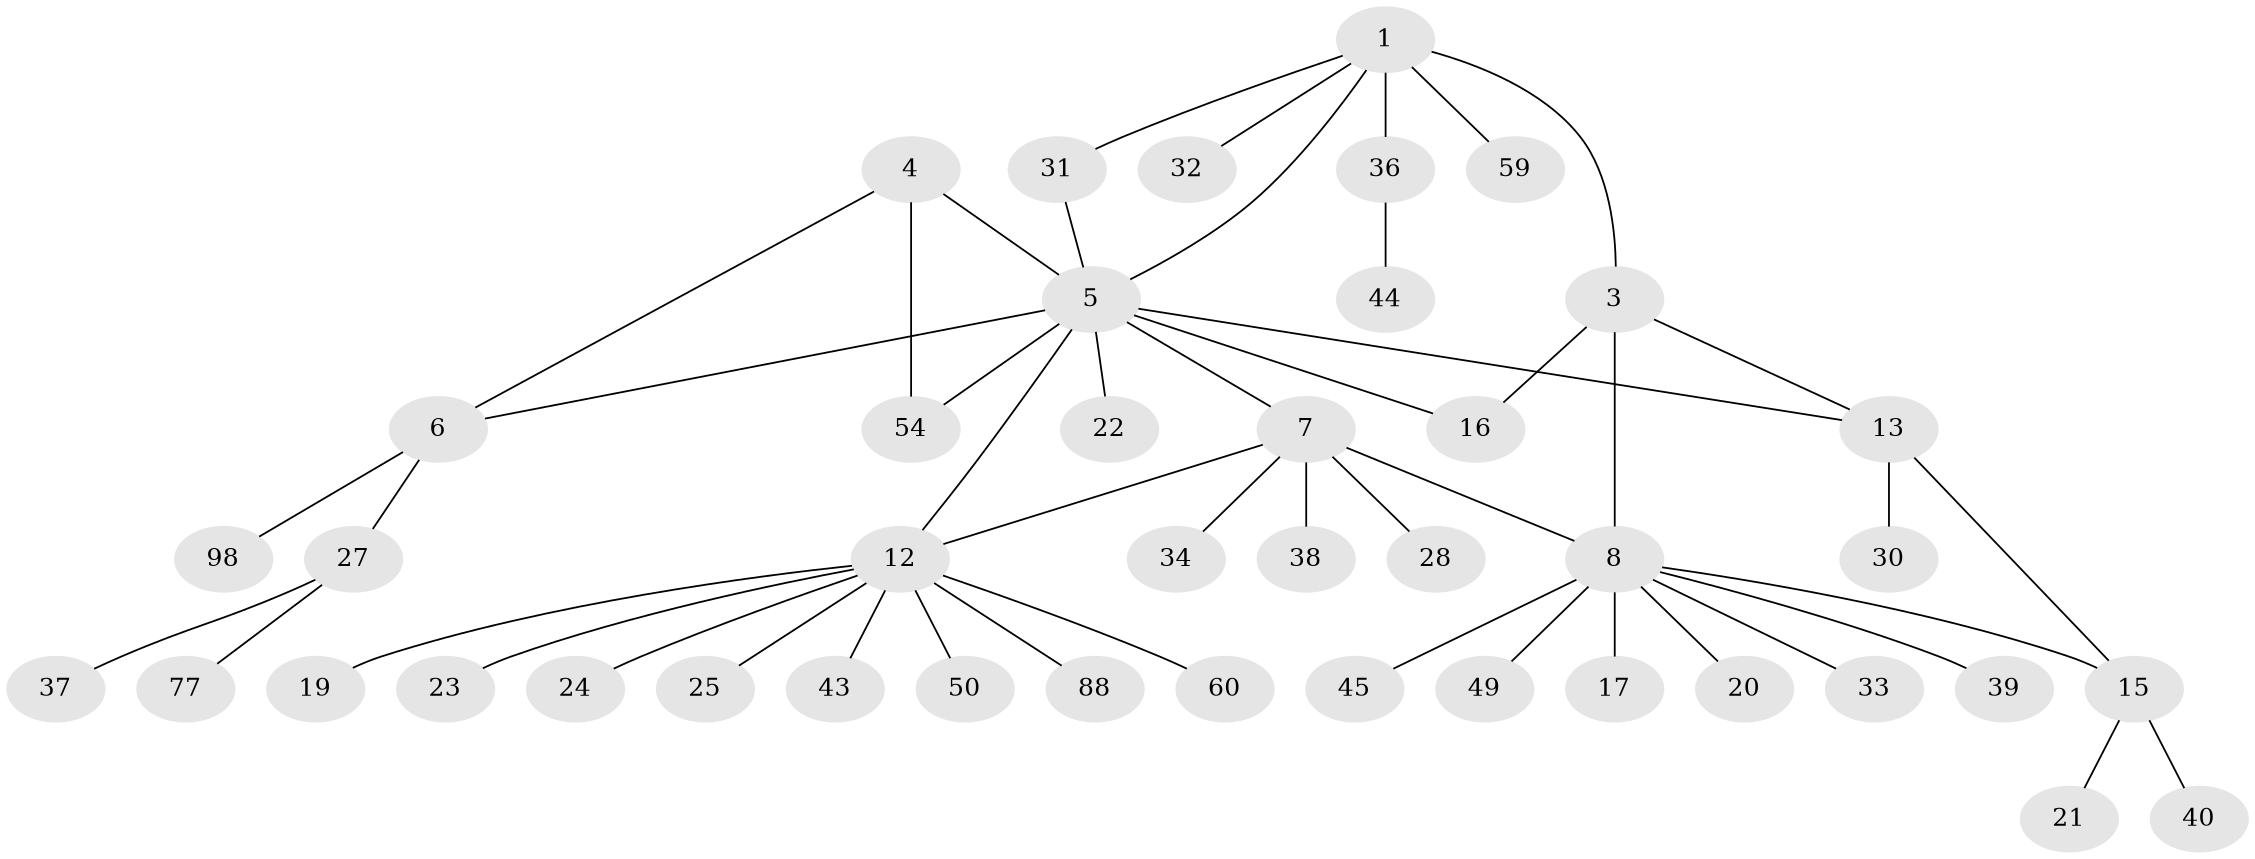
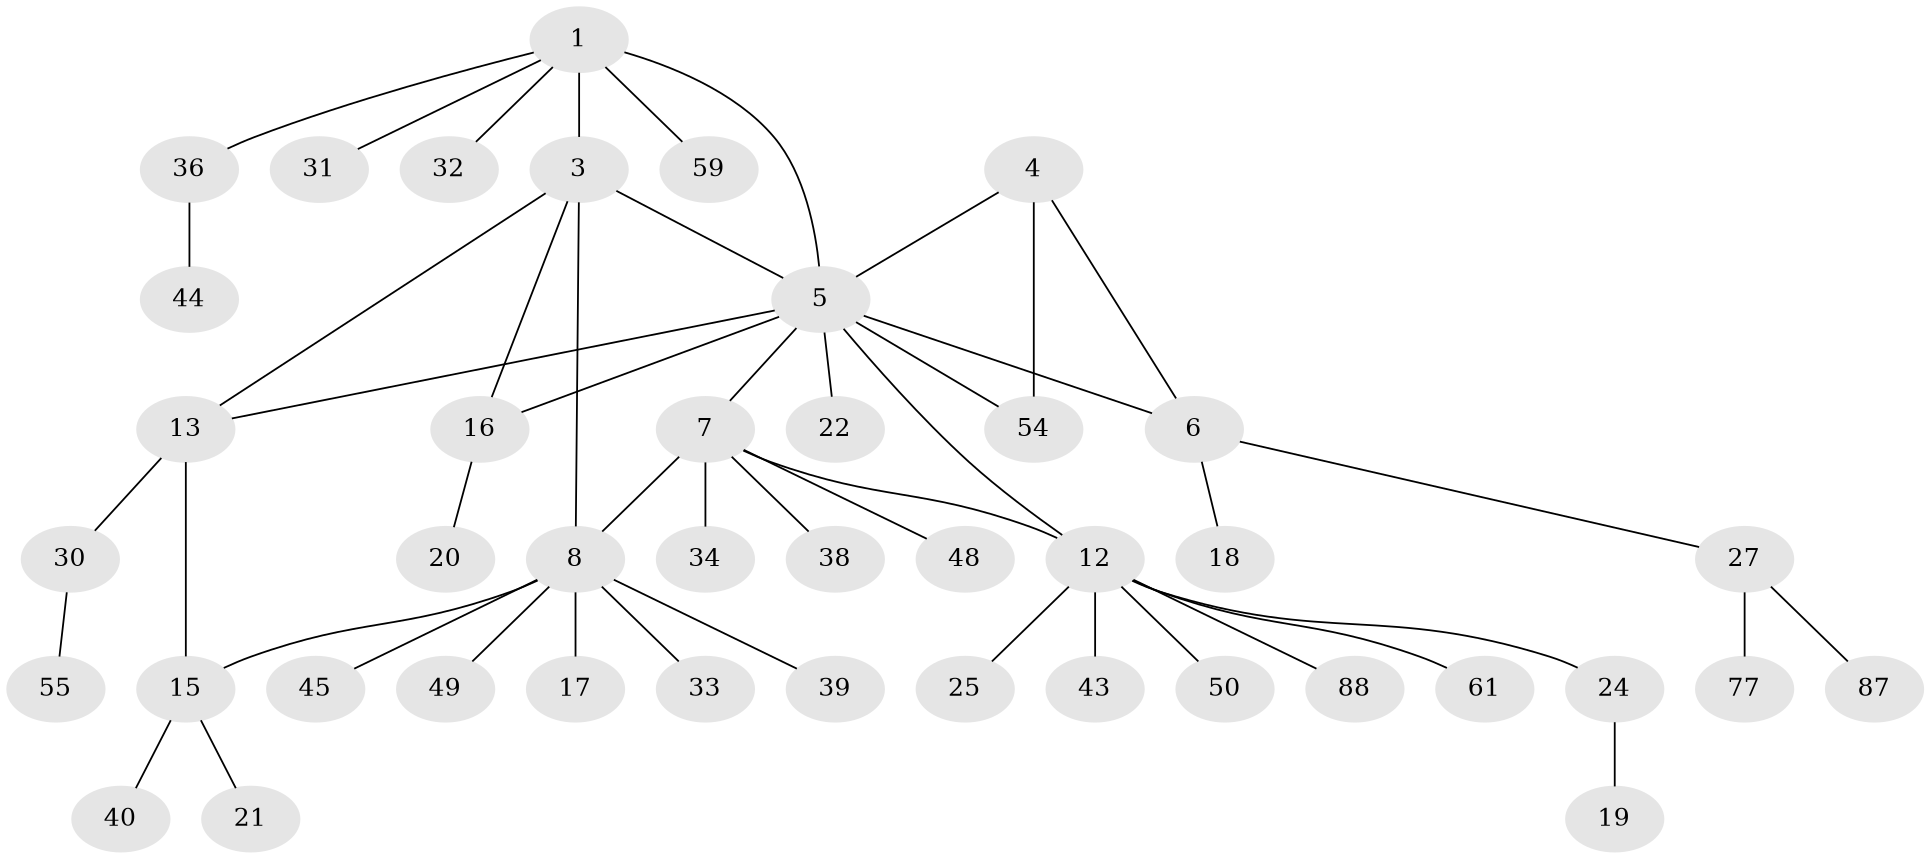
  graph {
    node [color=gray90 style=filled]
    1 [super="+2"]
    3 [super="+42"]
    5 [super="+11"]
    31 [super="+56"]
    32
    36 [super="+48"]
    59
    8 [super="+9"]
    13 [super="+14"]
    16 [super="+47"]
    6 [super="+41"]
    7 [super="+10"]
    12 [super="+46"]
    22
    54
    44
    15
    17
    20
    33
    39 [super="+52"]
    45
    49
    30 [super="+53"]
    4
-   18 [label=98]
+   18
    27 [super="+35"]
-   28
+   28 [label=48]
    34
    38
    19 [super="+29"]
-   23
    24
    25 [super="+26"]
    43
    50
    n37 [label=88]
-   60
-   37
+   60 [label=61]
+   37 [label=87]
    n40 [label=77]
    21
    40 [super="+51"]
+   55
    1 -- 3 [weight=2]
    1 -- 5
    1 -- 31
    1 -- 32
    1 -- 36
    1 -- 59
-   31 -- 5
+   3 -- 5
    3 -- 8
    3 -- 13
    3 -- 16
    5 -- 13
    5 -- 16
    5 -- 6
    5 -- 7
    5 -- 12
    5 -- 22
    5 -- 54
    36 -- 44
    8 -- 15
    8 -- 17
-   8 -- 20
+   16 -- 20
    8 -- 33
    8 -- 39
    8 -- 45
    8 -- 49
    13 -- 15 [weight=2]
    13 -- 30
    6 -- 18
    6 -- 27
    7 -- 8 [weight=2]
    7 -- 12
    7 -- 28
    7 -- 34
    7 -- 38
-   12 -- 19
-   12 -- 23
+   24 -- 19
    12 -- 24
    12 -- 25
    12 -- 43
    12 -- 50
    12 -- n37
    12 -- 60
    15 -- 21
    15 -- 40
+   30 -- 55
    4 -- 5
    4 -- 6
    4 -- 54
    27 -- 37
    27 -- n40
  }
